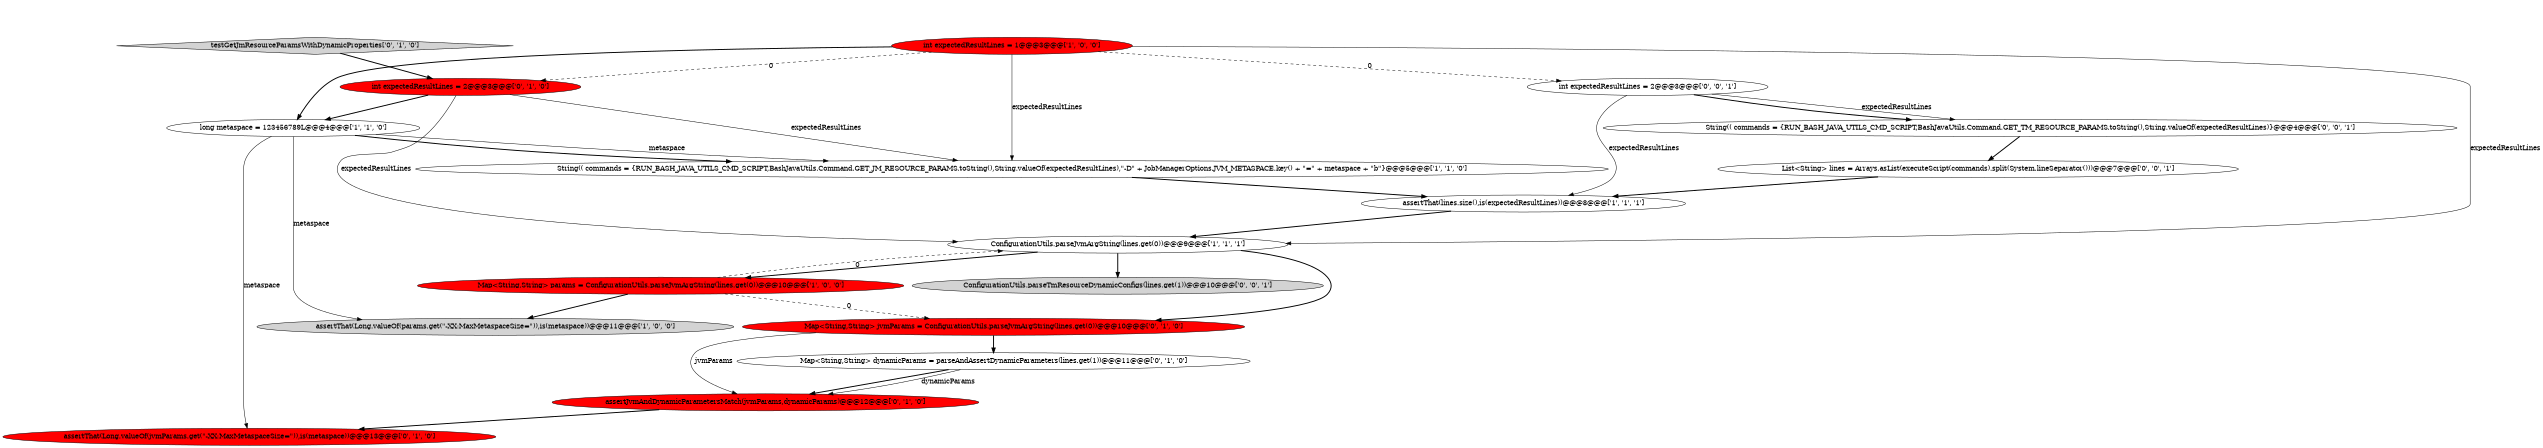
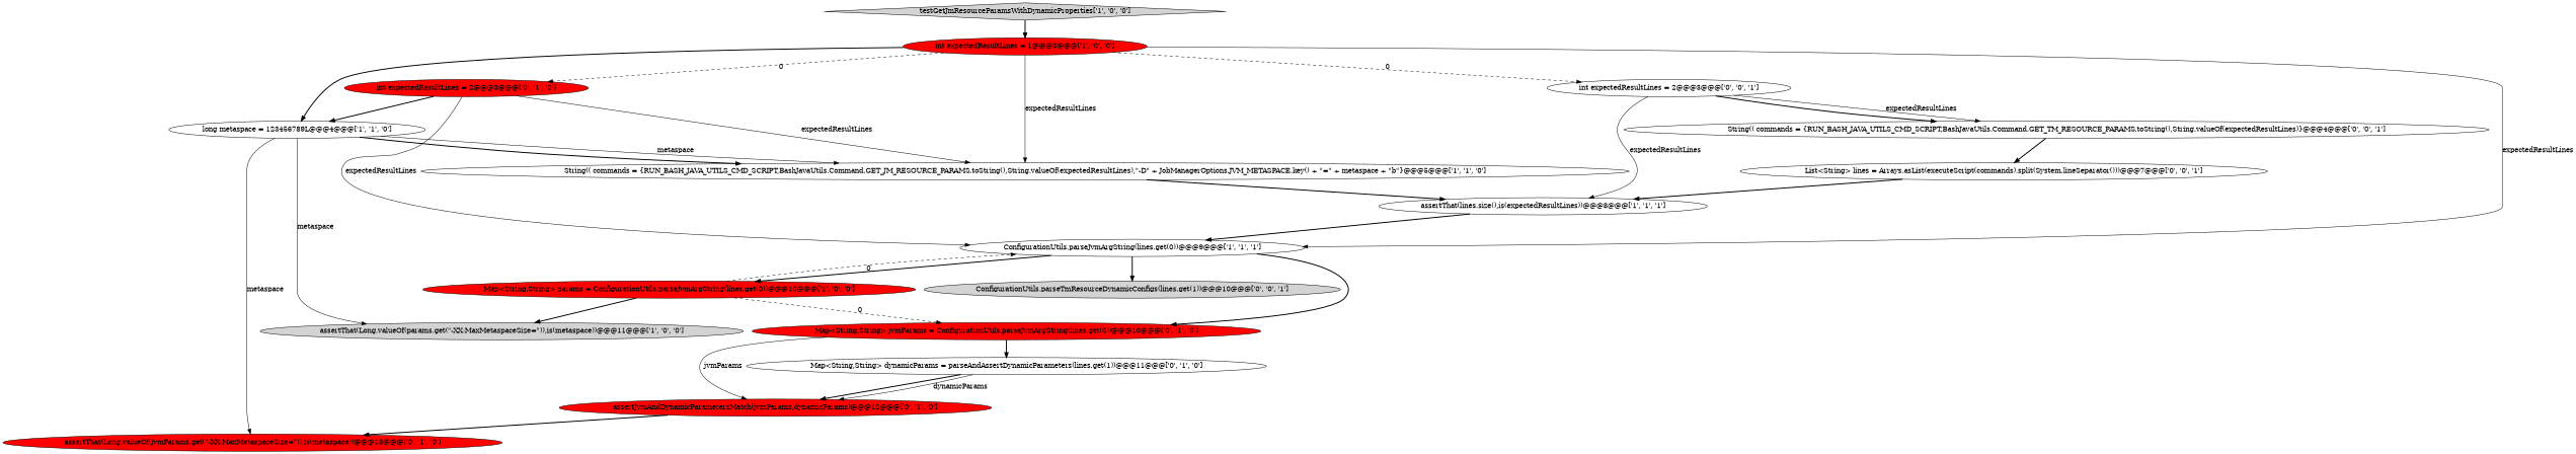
  digraph {
    node [fillcolor=white shape=ellipse style=filled]
    edge [style=bold]
    n1 [fillcolor=lightgray label="ConfigurationUtils.parseTmResourceDynamicConfigs(lines.get(1))@@@10@@@['0', '0', '1']"]
+   n2 [fillcolor=lightgray label="testGetJmResourceParamsWithDynamicProperties['1', '0', '0']" shape=diamond]
    n3 [fillcolor=red label="int expectedResultLines = 1@@@3@@@['1', '0', '0']"]
    n4 [label="int expectedResultLines = 2@@@3@@@['0', '0', '1']"]
    n5 [label="ConfigurationUtils.parseJvmArgString(lines.get(0))@@@9@@@['1', '1', '1']"]
    n6 [fillcolor=red label="int expectedResultLines = 2@@@3@@@['0', '1', '0']"]
    n7 [label="String(( commands = {RUN_BASH_JAVA_UTILS_CMD_SCRIPT,BashJavaUtils.Command.GET_JM_RESOURCE_PARAMS.toString(),String.valueOf(expectedResultLines),\"-D\" + JobManagerOptions.JVM_METASPACE.key() + \"=\" + metaspace + \"b\"}@@@5@@@['1', '1', '0']"]
    n8 [label="long metaspace = 123456789L@@@4@@@['1', '1', '0']"]
    n9 [label="String(( commands = {RUN_BASH_JAVA_UTILS_CMD_SCRIPT,BashJavaUtils.Command.GET_TM_RESOURCE_PARAMS.toString(),String.valueOf(expectedResultLines)}@@@4@@@['0', '0', '1']"]
    n10 [label="assertThat(lines.size(),is(expectedResultLines))@@@8@@@['1', '1', '1']"]
    n11 [label="Map<String,String> dynamicParams = parseAndAssertDynamicParameters(lines.get(1))@@@11@@@['0', '1', '0']"]
    n12 [fillcolor=red label="assertJvmAndDynamicParametersMatch(jvmParams,dynamicParams)@@@12@@@['0', '1', '0']"]
    n13 [fillcolor=red label="assertThat(Long.valueOf(jvmParams.get(\"-XX:MaxMetaspaceSize=\")),is(metaspace))@@@13@@@['0', '1', '0']"]
    n14 [fillcolor=red label="Map<String,String> jvmParams = ConfigurationUtils.parseJvmArgString(lines.get(0))@@@10@@@['0', '1', '0']"]
    n15 [fillcolor=red label="Map<String,String> params = ConfigurationUtils.parseJvmArgString(lines.get(0))@@@10@@@['1', '0', '0']"]
    n16 [fillcolor=lightgray label="assertThat(Long.valueOf(params.get(\"-XX:MaxMetaspaceSize=\")),is(metaspace))@@@11@@@['1', '0', '0']"]
-   n17 [fillcolor=lightgray label="testGetJmResourceParamsWithDynamicProperties['0', '1', '0']" shape=diamond]
    n18 [label="List<String> lines = Arrays.asList(executeScript(commands).split(System.lineSeparator()))@@@7@@@['0', '0', '1']"]
+   n2 -> n3
    n3 -> n4 [label=0 style=dashed]
    n3 -> n5 [label=expectedResultLines style=solid]
    n3 -> n6 [label=0 style=dashed]
    n3 -> n7 [label=expectedResultLines style=solid]
    n3 -> n8
    n4 -> n9 [label=expectedResultLines style=solid]
    n4 -> n9
    n4 -> n10 [label=expectedResultLines style=solid]
    n5 -> n1
    n5 -> n14
    n5 -> n15
    n6 -> n5 [label=expectedResultLines style=solid]
    n6 -> n7 [label=expectedResultLines style=solid]
    n6 -> n8
    n7 -> n10
    n8 -> n7 [label=metaspace style=solid]
    n8 -> n7
    n8 -> n13 [label=metaspace style=solid]
    n8 -> n16 [label=metaspace style=solid]
    n9 -> n18
    n10 -> n5
    n11 -> n12
    n11 -> n12 [label=dynamicParams style=solid]
    n12 -> n13
    n14 -> n11
    n14 -> n12 [label=jvmParams style=solid]
    n15 -> n5 [label=0 style=dashed]
    n15 -> n14 [label=0 style=dashed]
    n15 -> n16
-   n17 -> n6
    n18 -> n10
  }
